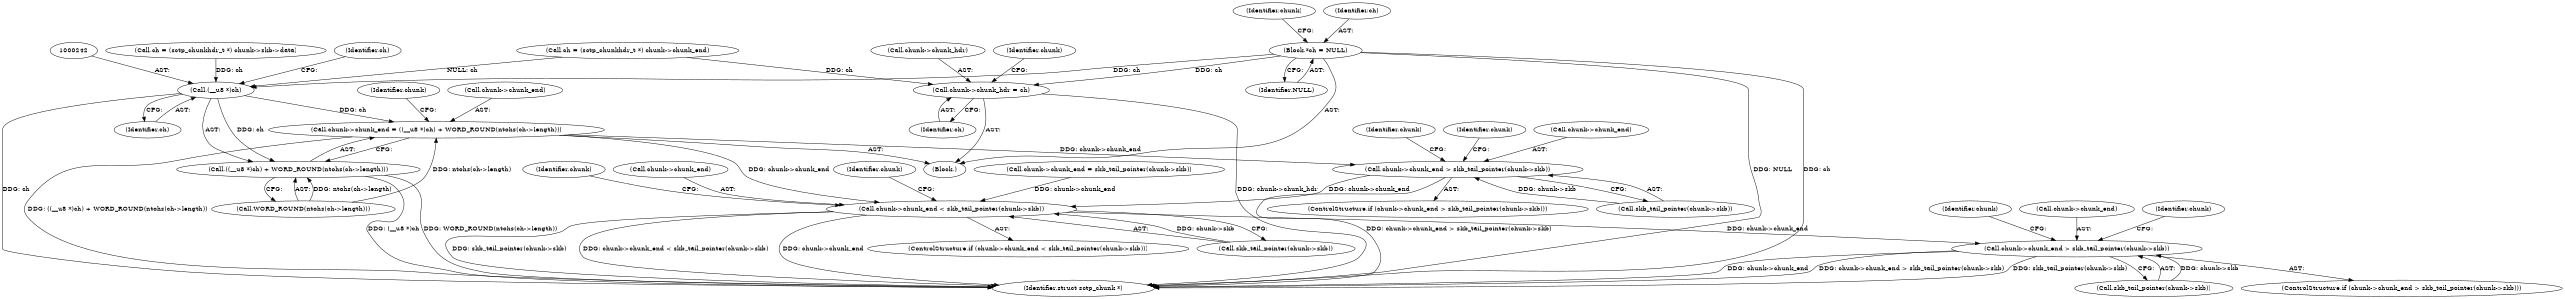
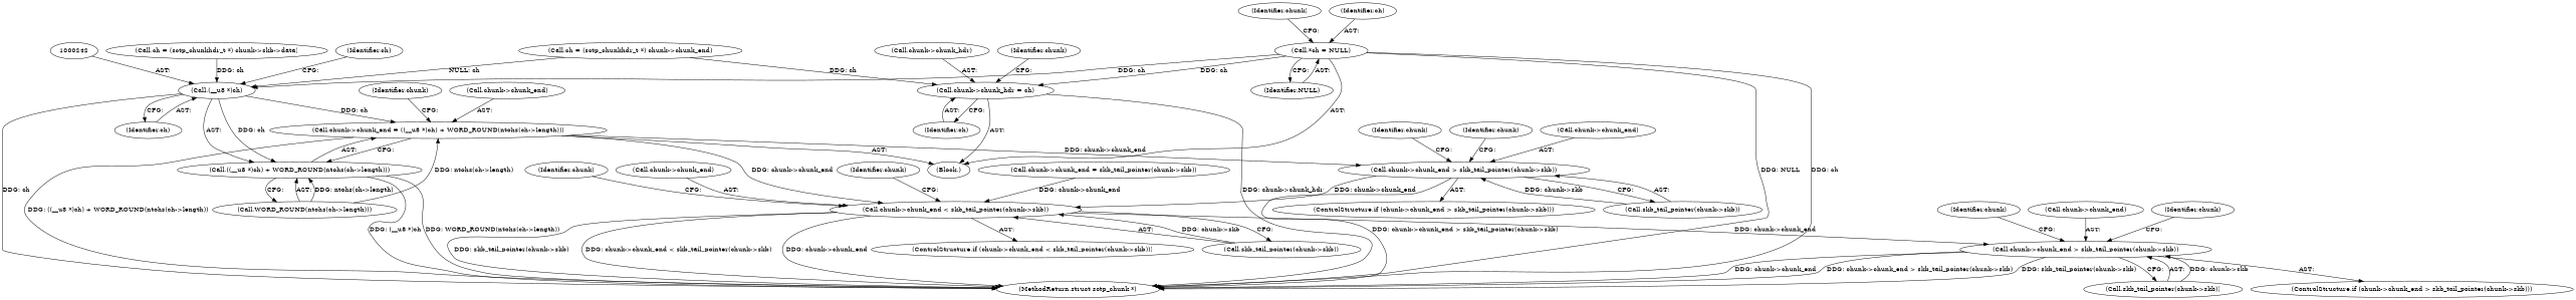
  digraph {
-   n1 [label="(Block,*ch = NULL)"]
+   n1 [label="(Call,*ch = NULL)"]
    n2 [label="(Call,chunk->chunk_hdr = ch)"]
    n3 [label="(Call,(__u8 *)ch)"]
    n4 [label="(Identifier,NULL)"]
    n5 [label="(Block,)"]
-   n6 [label="(Identifier,struct sctp_chunk *)"]
+   n6 [label="(MethodReturn,struct sctp_chunk *)"]
    n7 [label="(Identifier,ch)"]
    n8 [label="(Call,chunk->chunk_end = ((__u8 *)ch) + WORD_ROUND(ntohs(ch->length)))"]
    n9 [label="(Call,((__u8 *)ch) + WORD_ROUND(ntohs(ch->length)))"]
    n10 [label="(Identifier,ch)"]
    n11 [label="(Call,chunk->chunk_end > skb_tail_pointer(chunk->skb))"]
    n12 [label="(Call,chunk->chunk_end < skb_tail_pointer(chunk->skb))"]
    n13 [label="(Call,WORD_ROUND(ntohs(ch->length)))"]
    n14 [label="(ControlStructure,if (chunk->chunk_end > skb_tail_pointer(chunk->skb)))"]
    n15 [label="(Call,skb_tail_pointer(chunk->skb))"]
    n16 [label="(Call,chunk->chunk_end > skb_tail_pointer(chunk->skb))"]
    n17 [label="(ControlStructure,if (chunk->chunk_end < skb_tail_pointer(chunk->skb)))"]
    n18 [label="(Call,skb_tail_pointer(chunk->skb))"]
    n19 [label="(ControlStructure,if (chunk->chunk_end > skb_tail_pointer(chunk->skb)))"]
    n20 [label="(Call,skb_tail_pointer(chunk->skb))"]
    n21 [label="(Call,chunk->chunk_end = skb_tail_pointer(chunk->skb))"]
    n22 [label="(Identifier,chunk)"]
    n23 [label="(Identifier,chunk)"]
    n24 [label="(Call,chunk->chunk_end)"]
    n25 [label="(Call,ch = (sctp_chunkhdr_t *) chunk->skb->data)"]
    n26 [label="(Call,chunk->chunk_end)"]
    n27 [label="(Identifier,ch)"]
    n28 [label="(Call,ch = (sctp_chunkhdr_t *) chunk->chunk_end)"]
    n29 [label="(Identifier,chunk)"]
    n30 [label="(Call,chunk->chunk_end)"]
    n31 [label="(Identifier,chunk)"]
    n32 [label="(Identifier,ch)"]
    n33 [label="(Identifier,chunk)"]
    n34 [label="(Identifier,chunk)"]
    n35 [label="(Call,chunk->chunk_hdr)"]
    n36 [label="(Call,chunk->chunk_end)"]
    n37 [label="(Identifier,chunk)"]
    n38 [label="(Identifier,chunk)"]
    n39 [label="(Identifier,chunk)"]
    1000242
    n1 -> n2 [label="DDG: ch"]
    n1 -> n3 [label="DDG: ch"]
    n1 -> n4 [label="CFG: "]
    n1 -> n5 [label="AST: "]
    n1 -> n6 [label="DDG: NULL"]
    n1 -> n6 [label="DDG: ch"]
    n2 -> n5 [label="AST: "]
    n2 -> n6 [label="DDG: chunk->chunk_hdr"]
    n2 -> n7 [label="CFG: "]
    n3 -> n6 [label="DDG: ch"]
    n3 -> n8 [label="DDG: ch"]
    n3 -> n9 [label="AST: "]
    n3 -> n9 [label="DDG: ch"]
    n3 -> n10 [label="CFG: "]
    n4 -> n1 [label="AST: "]
    n7 -> n2 [label="AST: "]
    n8 -> n5 [label="AST: "]
    n8 -> n6 [label="DDG: ((__u8 *)ch) + WORD_ROUND(ntohs(ch->length))"]
    n8 -> n9 [label="CFG: "]
    n8 -> n11 [label="DDG: chunk->chunk_end"]
    n8 -> n12 [label="DDG: chunk->chunk_end"]
    n9 -> n6 [label="DDG: WORD_ROUND(ntohs(ch->length))"]
    n9 -> n6 [label="DDG: (__u8 *)ch"]
    n9 -> n8 [label="AST: "]
    n9 -> n13 [label="CFG: "]
    n10 -> n3 [label="AST: "]
    n11 -> n6 [label="DDG: chunk->chunk_end > skb_tail_pointer(chunk->skb)"]
    n11 -> n12 [label="DDG: chunk->chunk_end"]
    n11 -> n14 [label="AST: "]
    n11 -> n15 [label="CFG: "]
    n12 -> n6 [label="DDG: skb_tail_pointer(chunk->skb)"]
    n12 -> n6 [label="DDG: chunk->chunk_end < skb_tail_pointer(chunk->skb)"]
    n12 -> n6 [label="DDG: chunk->chunk_end"]
    n12 -> n16 [label="DDG: chunk->chunk_end"]
    n12 -> n17 [label="AST: "]
    n12 -> n18 [label="CFG: "]
    n13 -> n8 [label="DDG: ntohs(ch->length)"]
    n13 -> n9 [label="AST: "]
    n13 -> n9 [label="DDG: ntohs(ch->length)"]
    n15 -> n11 [label="AST: "]
    n15 -> n11 [label="DDG: chunk->skb"]
    n16 -> n6 [label="DDG: chunk->chunk_end"]
    n16 -> n6 [label="DDG: chunk->chunk_end > skb_tail_pointer(chunk->skb)"]
    n16 -> n6 [label="DDG: skb_tail_pointer(chunk->skb)"]
    n16 -> n19 [label="AST: "]
    n16 -> n20 [label="CFG: "]
    n18 -> n12 [label="AST: "]
    n18 -> n12 [label="DDG: chunk->skb"]
    n20 -> n16 [label="AST: "]
    n20 -> n16 [label="DDG: chunk->skb"]
    n21 -> n12 [label="DDG: chunk->chunk_end"]
    n22 -> n1 [label="CFG: "]
    n23 -> n12 [label="CFG: "]
    n24 -> n11 [label="AST: "]
    n25 -> n3 [label="DDG: ch"]
    n26 -> n16 [label="AST: "]
    n27 -> n1 [label="AST: "]
    n28 -> n2 [label="DDG: ch"]
    n28 -> n3 [label="NULL: ch"]
    n29 -> n16 [label="CFG: "]
    n30 -> n12 [label="AST: "]
    n31 -> n11 [label="CFG: "]
    n32 -> n3 [label="CFG: "]
    n33 -> n2 [label="CFG: "]
    n34 -> n11 [label="CFG: "]
    n35 -> n2 [label="AST: "]
    n36 -> n8 [label="AST: "]
    n37 -> n8 [label="CFG: "]
    n38 -> n12 [label="CFG: "]
    n39 -> n16 [label="CFG: "]
    1000242 -> n3 [label="AST: "]
  }
